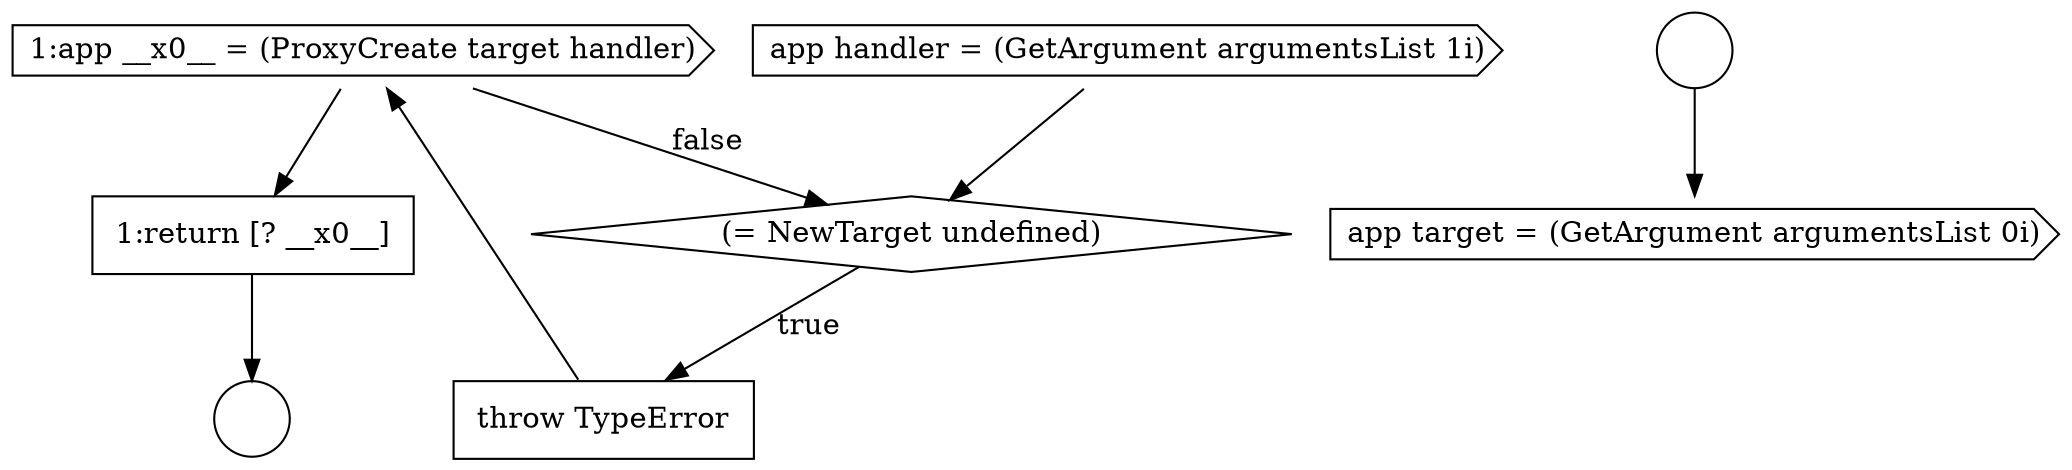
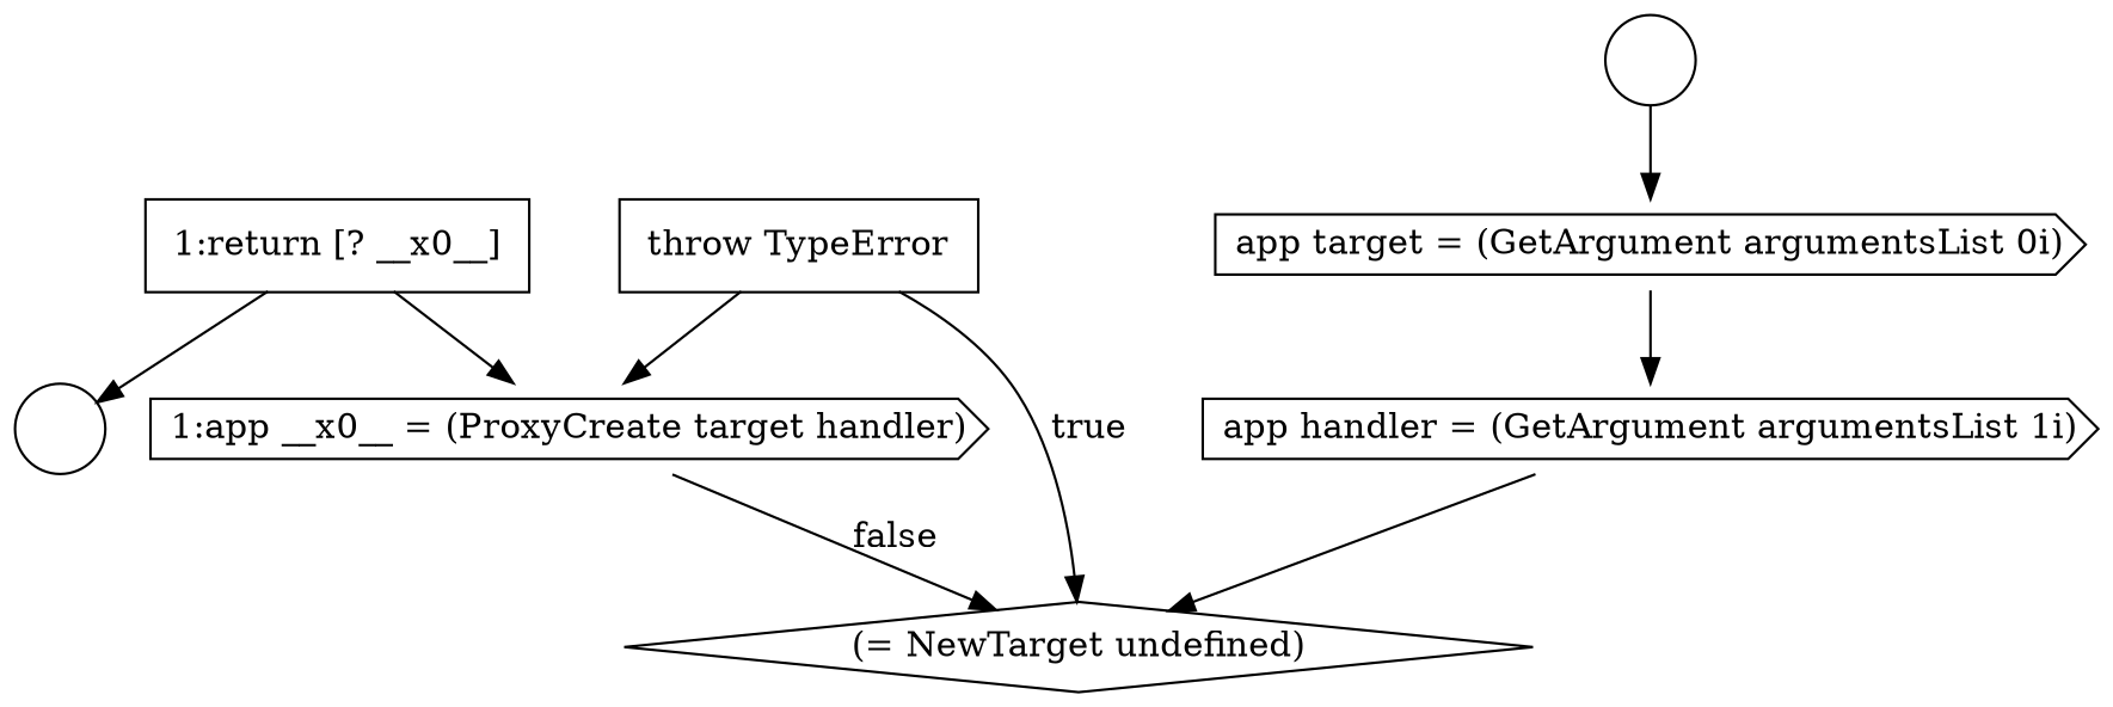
  digraph {
    node [color=black fillcolor=white shape=cds style=filled]
    edge [color=black]
    n1 [label=" " shape=circle]
    n2 [label=<<font color="black">     <table border="0" cellborder="1" cellspacing="0" cellpadding="10">       <tr><td align="left">throw TypeError</td></tr>     </table>   </font>> margin=0 shape=none]
    n3 [label=<<font color="black">1:app __x0__ = (ProxyCreate target handler)</font>>]
    n4 [label=<<font color="black">(= NewTarget undefined)</font>> shape=diamond]
    n5 [label=<<font color="black">     <table border="0" cellborder="1" cellspacing="0" cellpadding="10">       <tr><td align="left">1:return [? __x0__]</td></tr>     </table>   </font>> margin=0 shape=none]
    n6 [label=<<font color="black">app handler = (GetArgument argumentsList 1i)</font>>]
    n7 [label=" " shape=circle]
    n8 [label=<<font color="black">app target = (GetArgument argumentsList 0i)</font>>]
    n2 -> n3
    n3 -> n4 [label=<<font color="black">false</font>>]
-   n3 -> n5
-   n4 -> n2 [label=<<font color="black">true</font>>]
+   n5 -> n3
+   n2 -> n4 [label=<<font color="black">true</font>>]
    n5 -> n1
    n6 -> n4
    n7 -> n8
+   n8 -> n6
  }
